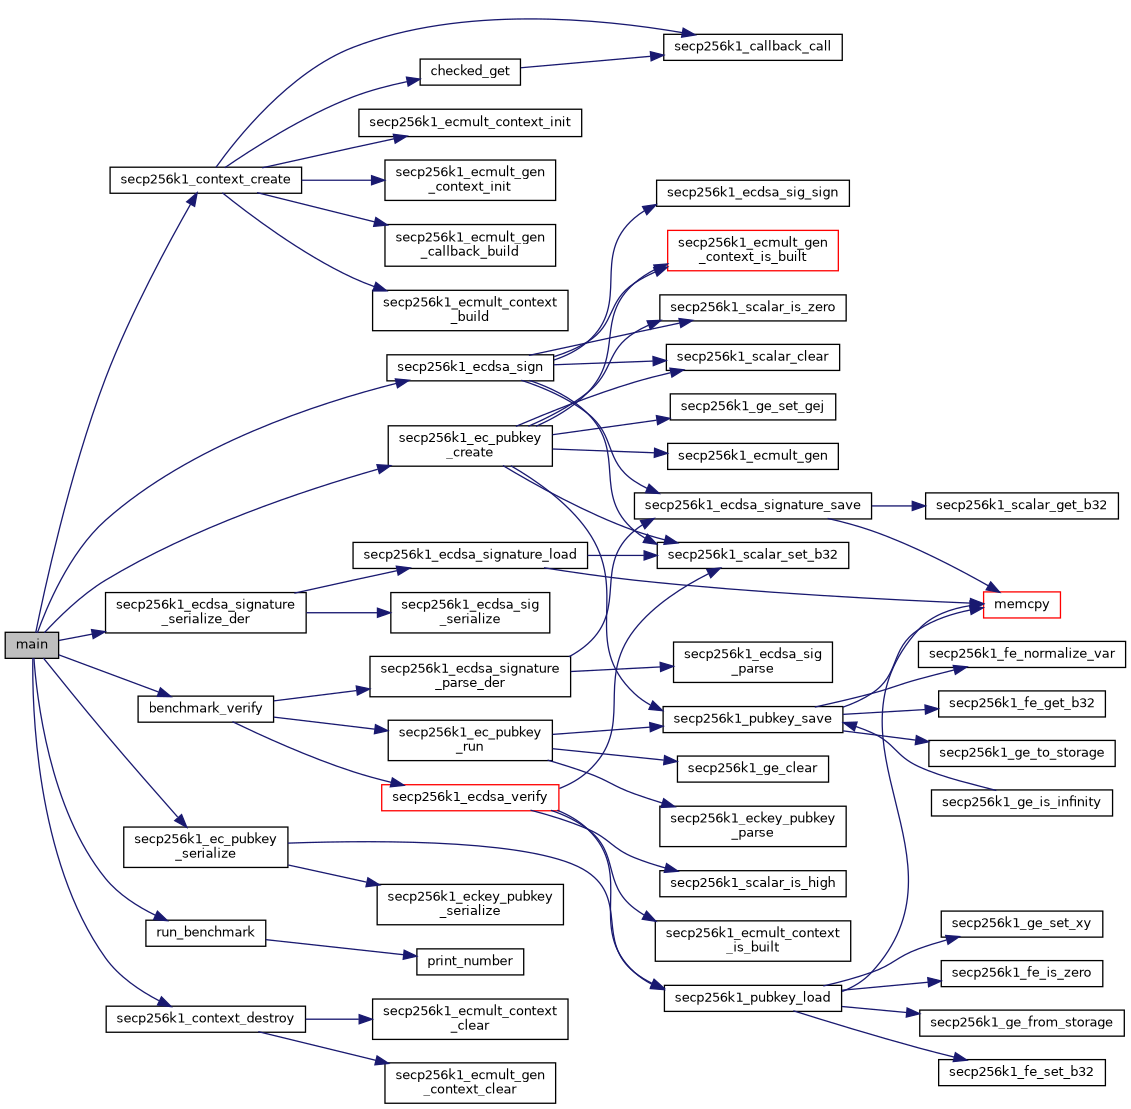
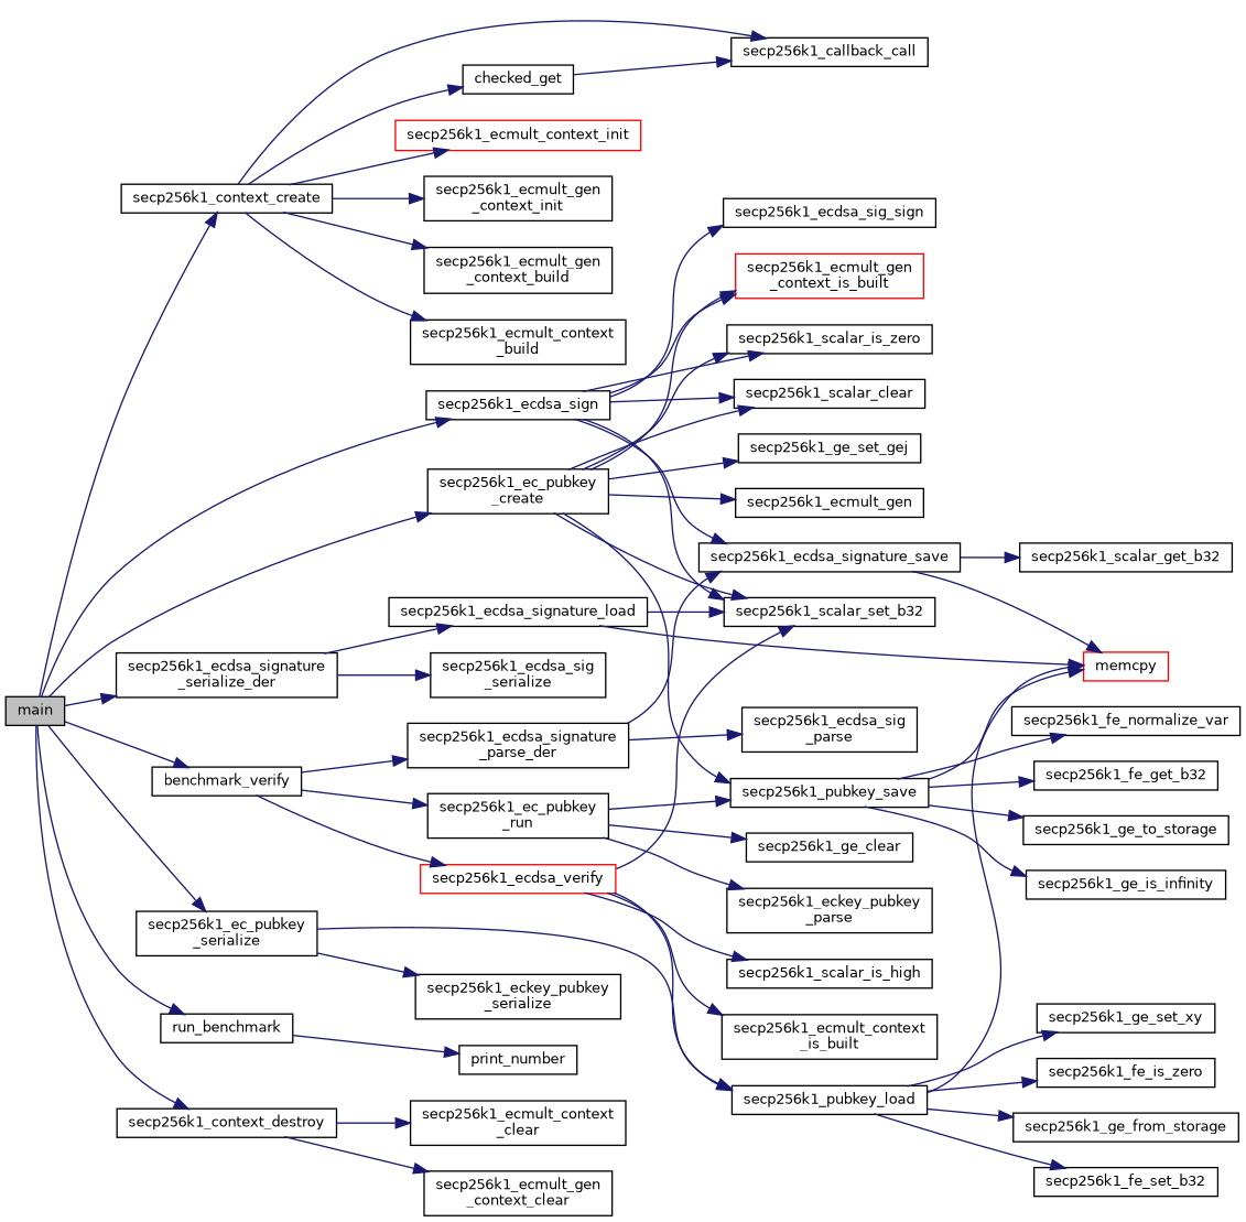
  digraph {
    rankdir=LR
    node [color=black fillcolor=white fontname=Helvetica fontsize=10 shape=record style=filled]
    edge [color=midnightblue fontname=Helvetica fontsize=10 labelfontname=Helvetica labelfontsize=10 style=solid]
    n1 [fillcolor=grey75 fontcolor=black height=0.2 label=main width=0.4]
    n2 [height=0.2 label=secp256k1_context_create width=0.4]
    n3 [height=0.2 label=secp256k1_ecdsa_sign width=0.4]
    n4 [height=0.2 label="secp256k1_ecdsa_signature\l_serialize_der" width=0.4]
    n5 [height=0.2 label="secp256k1_ec_pubkey\l_create" width=0.4]
    n6 [height=0.2 label="secp256k1_ec_pubkey\l_serialize" width=0.4]
    n7 [height=0.2 label=run_benchmark width=0.4]
    n8 [height=0.2 label=benchmark_verify width=0.4]
    n9 [height=0.2 label=secp256k1_context_destroy width=0.4]
    n10 [height=0.2 label=checked_get width=0.4]
    n11 [height=0.2 label=secp256k1_callback_call width=0.4]
-   n12 [height=0.2 label=secp256k1_ecmult_context_init width=0.4]
+   n12 [color=red height=0.2 label=secp256k1_ecmult_context_init width=0.4]
    n13 [height=0.2 label="secp256k1_ecmult_gen\l_context_init" width=0.4]
-   n14 [height=0.2 label="secp256k1_ecmult_gen\l_callback_build" width=0.4]
+   n14 [height=0.2 label="secp256k1_ecmult_gen\l_context_build" width=0.4]
    n15 [height=0.2 label="secp256k1_ecmult_context\l_build" width=0.4]
    n16 [color=red height=0.2 label="secp256k1_ecmult_gen\l_context_is_built" width=0.4]
    n17 [height=0.2 label=secp256k1_scalar_set_b32 width=0.4]
    n18 [height=0.2 label=secp256k1_scalar_is_zero width=0.4]
    n19 [height=0.2 label=secp256k1_ecdsa_sig_sign width=0.4]
    n20 [height=0.2 label=secp256k1_scalar_clear width=0.4]
    n21 [height=0.2 label=secp256k1_ecdsa_signature_save width=0.4]
    n22 [height=0.2 label=secp256k1_ecdsa_signature_load width=0.4]
    n23 [height=0.2 label="secp256k1_ecdsa_sig\l_serialize" width=0.4]
    n24 [height=0.2 label=secp256k1_ecmult_gen width=0.4]
    n25 [height=0.2 label=secp256k1_ge_set_gej width=0.4]
    n26 [height=0.2 label=secp256k1_pubkey_save width=0.4]
    n27 [height=0.2 label=secp256k1_pubkey_load width=0.4]
    n28 [height=0.2 label="secp256k1_eckey_pubkey\l_serialize" width=0.4]
    n29 [height=0.2 label=print_number width=0.4]
    n30 [height=0.2 label="secp256k1_ec_pubkey\l_run" width=0.4]
    n31 [height=0.2 label="secp256k1_ecdsa_signature\l_parse_der" width=0.4]
    n32 [color=red height=0.2 label=secp256k1_ecdsa_verify width=0.4]
    n33 [height=0.2 label="secp256k1_ecmult_context\l_clear" width=0.4]
    n34 [height=0.2 label="secp256k1_ecmult_gen\l_context_clear" width=0.4]
    n35 [color=red height=0.2 label=memcpy width=0.4]
    n36 [height=0.2 label=secp256k1_scalar_get_b32 width=0.4]
    n37 [height=0.2 label=secp256k1_ge_to_storage width=0.4]
    n38 [height=0.2 label=secp256k1_ge_is_infinity width=0.4]
    n39 [height=0.2 label=secp256k1_fe_normalize_var width=0.4]
    n40 [height=0.2 label=secp256k1_fe_get_b32 width=0.4]
    n41 [height=0.2 label=secp256k1_ge_from_storage width=0.4]
    n42 [height=0.2 label=secp256k1_fe_set_b32 width=0.4]
    n43 [height=0.2 label=secp256k1_ge_set_xy width=0.4]
    n44 [height=0.2 label=secp256k1_fe_is_zero width=0.4]
    n45 [height=0.2 label="secp256k1_eckey_pubkey\l_parse" width=0.4]
    n46 [height=0.2 label=secp256k1_ge_clear width=0.4]
    n47 [height=0.2 label="secp256k1_ecdsa_sig\l_parse" width=0.4]
    n48 [height=0.2 label="secp256k1_ecmult_context\l_is_built" width=0.4]
    n49 [height=0.2 label=secp256k1_scalar_is_high width=0.4]
    n1 -> n2
    n1 -> n3
    n1 -> n4
    n1 -> n5
    n1 -> n6
    n1 -> n7
    n1 -> n8
    n1 -> n9
    n2 -> n10
    n2 -> n11
    n2 -> n12
    n2 -> n13
    n2 -> n14
    n2 -> n15
    n3 -> n16
    n3 -> n17
    n3 -> n18
    n3 -> n19
    n3 -> n20
    n3 -> n21
    n4 -> n22
    n4 -> n23
    n5 -> n16
    n5 -> n17
    n5 -> n18
    n5 -> n20
    n5 -> n24
    n5 -> n25
    n5 -> n26
    n6 -> n27
    n6 -> n28
    n7 -> n29
    n8 -> n30
    n8 -> n31
    n8 -> n32
    n9 -> n33
    n9 -> n34
    n10 -> n11
    n21 -> n35
    n21 -> n36
    n22 -> n17
    n22 -> n35
    n26 -> n35
    n26 -> n37
-   n38 -> n26
+   n26 -> n38
    n26 -> n39
    n26 -> n40
    n27 -> n35
    n27 -> n41
    n27 -> n42
    n27 -> n43
    n27 -> n44
    n30 -> n26
    n30 -> n45
    n30 -> n46
    n31 -> n21
    n31 -> n47
    n32 -> n17
    n32 -> n27
    n32 -> n48
    n32 -> n49
  }
